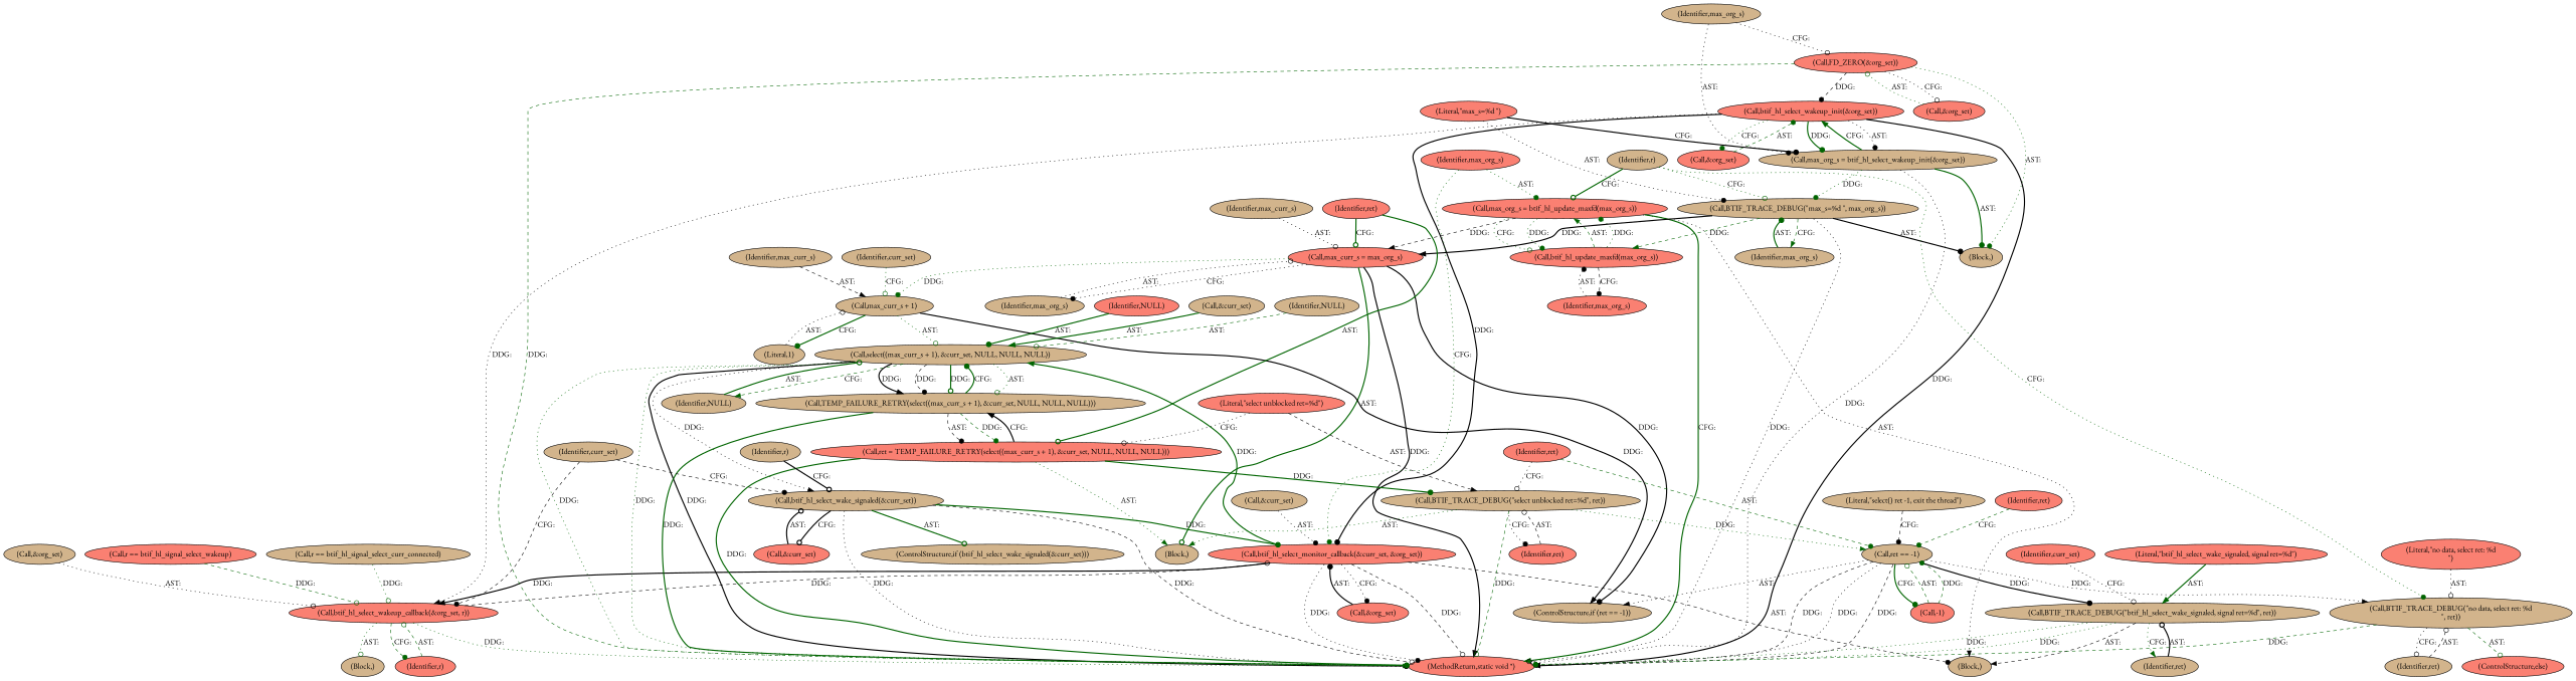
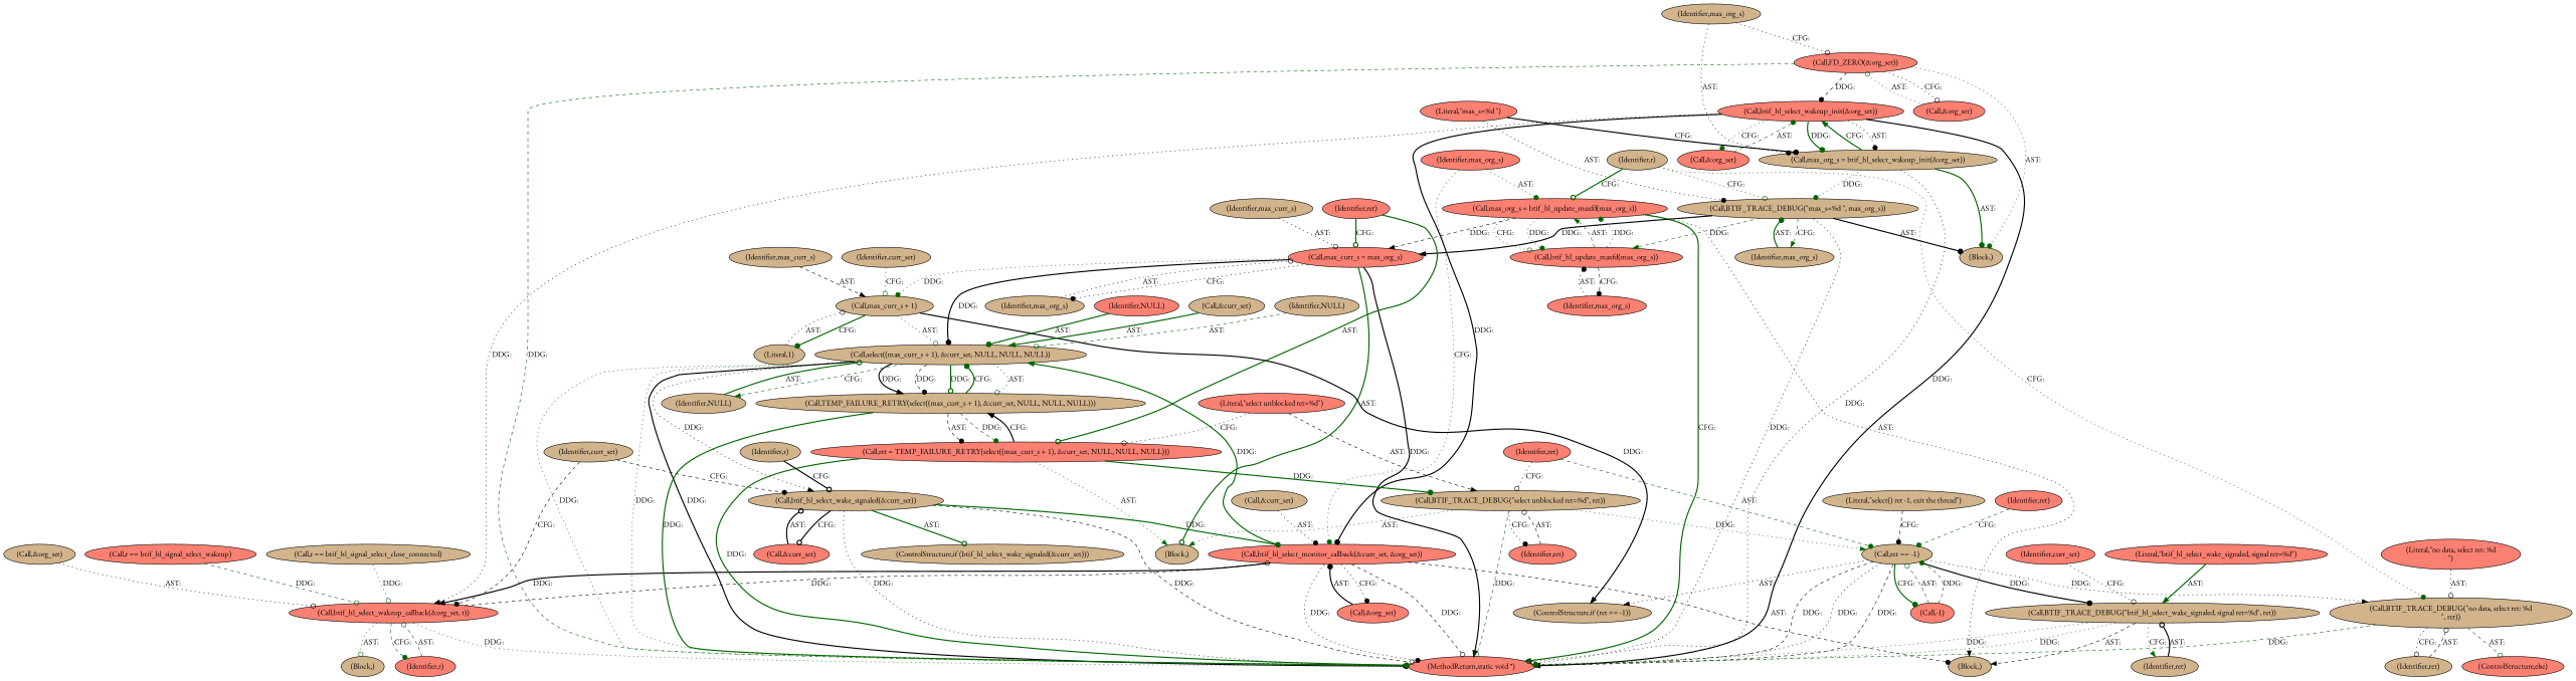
  digraph {
    fontname="EB Garamond"
    node [fillcolor=tan fontname="EB Garamond" style=filled]
    edge [arrowhead=dot color=darkgreen fontname="EB Garamond" style=dotted]
    n1 [fillcolor=salmon label="(Call,max_org_s = btif_hl_update_maxfd(max_org_s))"]
    n2 [fillcolor=salmon label="(Call,btif_hl_update_maxfd(max_org_s))"]
    n3 [fillcolor=salmon label="(Call,max_curr_s = max_org_s)"]
    n4 [label="(Block,)"]
    n5 [fillcolor=salmon label="(MethodReturn,static void *)"]
    n6 [fillcolor=salmon label="(Identifier,max_org_s)"]
    n7 [label="(Call,select((max_curr_s + 1), &curr_set, NULL, NULL, NULL))"]
    n8 [label="(Call,max_curr_s + 1)"]
    n9 [label="(Identifier,max_org_s)"]
    n10 [label="(Block,)"]
    n11 [label="(Call,BTIF_TRACE_DEBUG(\"max_s=%d \", max_org_s))"]
    n12 [label="(Identifier,max_org_s)"]
    n13 [label="(Block,)"]
    n14 [label="(Call,max_org_s = btif_hl_select_wakeup_init(&org_set))"]
    n15 [fillcolor=salmon label="(Call,btif_hl_select_wakeup_init(&org_set))"]
    n16 [fillcolor=salmon label="(Call,btif_hl_select_monitor_callback(&curr_set, &org_set))"]
    n17 [fillcolor=salmon label="(Call,btif_hl_select_wakeup_callback(&org_set, r))"]
    n18 [fillcolor=salmon label="(Call,&org_set)"]
    n19 [fillcolor=salmon label="(Call,&org_set)"]
    n20 [fillcolor=salmon label="(Identifier,r)"]
    n21 [label="(Block,)"]
    n22 [fillcolor=salmon label="(Call,FD_ZERO(&org_set))"]
    n23 [fillcolor=salmon label="(Call,&org_set)"]
    n24 [label="(Call,TEMP_FAILURE_RETRY(select((max_curr_s + 1), &curr_set, NULL, NULL, NULL)))"]
    n25 [label="(Call,btif_hl_select_wake_signaled(&curr_set))"]
    n26 [label="(Identifier,NULL)"]
    n27 [label="(ControlStructure,if (ret == -1))"]
    n28 [label="(Literal,1)"]
    n29 [fillcolor=salmon label="(Call,ret = TEMP_FAILURE_RETRY(select((max_curr_s + 1), &curr_set, NULL, NULL, NULL)))"]
    n30 [fillcolor=salmon label="(Call,&curr_set)"]
    n31 [label="(ControlStructure,if (btif_hl_select_wake_signaled(&curr_set)))"]
    n32 [label="(Call,BTIF_TRACE_DEBUG(\"select unblocked ret=%d\", ret))"]
    n33 [label="(Call,ret == -1)"]
    n34 [fillcolor=salmon label="(Identifier,ret)"]
    n35 [label="(Call,BTIF_TRACE_DEBUG(\"btif_hl_select_wake_signaled, signal ret=%d\", ret))"]
    n36 [label="(Call,BTIF_TRACE_DEBUG(\"no data, select ret: %d\n\", ret))"]
    n37 [fillcolor=salmon label="(Call,-1)"]
    n38 [label="(Identifier,ret)"]
    n39 [fillcolor=salmon label="(ControlStructure,else)"]
    n40 [label="(Identifier,ret)"]
    n41 [fillcolor=salmon label="(Identifier,curr_set)"]
    n42 [fillcolor=salmon label="(Identifier,NULL)"]
    n43 [fillcolor=salmon label="(Identifier,ret)"]
    n44 [label="(Identifier,max_org_s)"]
    n45 [label="(Call,&org_set)"]
    n46 [label="(Identifier,r)"]
    n47 [label="(Call,&curr_set)"]
    n48 [label="(Identifier,r)"]
    n49 [fillcolor=salmon label="(Call,r == btif_hl_signal_select_wakeup)"]
    n50 [label="(Identifier,NULL)"]
    n51 [label="(Identifier,curr_set)"]
    n52 [fillcolor=salmon label="(Identifier,ret)"]
    n53 [label="(Call,&curr_set)"]
    n54 [fillcolor=salmon label="(Literal,\"select unblocked ret=%d\")"]
    n55 [fillcolor=salmon label="(Identifier,max_org_s)"]
-   n56 [label="(Call,r == btif_hl_signal_select_curr_connected)"]
+   n56 [label="(Call,r == btif_hl_signal_select_close_connected)"]
    n57 [fillcolor=salmon label="(Identifier,ret)"]
    n58 [fillcolor=salmon label="(Literal,\"max_s=%d \")"]
    n59 [label="(Identifier,max_curr_s)"]
    n60 [fillcolor=salmon label="(Literal,\"no data, select ret: %d\n\")"]
    n61 [label="(Identifier,max_curr_s)"]
    n62 [label="(Literal,\"select() ret -1, exit the thread\")"]
    n63 [fillcolor=salmon label="(Literal,\"btif_hl_select_wake_signaled, signal ret=%d\")"]
    n64 [label="(Identifier,curr_set)"]
    n1 -> n2 [arrowhead=odot label="CFG: "]
    n1 -> n2 [label="DDG: "]
    n1 -> n3 [arrowhead=normal color=black label="DDG: " style=dashed]
    n1 -> n4 [arrowhead=normal color=black label="AST: "]
    n1 -> n5 [arrowhead=normal label="CFG: " style=bold]
    n2 -> n1 [arrowhead=normal label="AST: " style=dashed]
    n2 -> n1 [label="DDG: "]
    n2 -> n6 [color=black label="CFG: " style=dashed]
    n3 -> n5 [arrowhead=normal color=black label="DDG: " style=bold]
-   n3 -> n27 [color=black label="DDG: " style=bold]
+   n3 -> n7 [color=black label="DDG: " style=bold]
    n3 -> n8 [label="DDG: "]
    n3 -> n9 [color=black label="CFG: "]
    n3 -> n10 [arrowhead=odot label="AST: " style=bold]
    n6 -> n2 [color=black label="AST: "]
    n7 -> n5 [color=black label="DDG: " style=bold]
    n7 -> n5 [arrowhead=odot label="DDG: "]
    n7 -> n5 [label="DDG: "]
    n7 -> n24 [arrowhead=odot label="AST: "]
    n7 -> n24 [arrowhead=normal color=black label="DDG: " style=bold]
    n7 -> n24 [color=black label="DDG: " style=dashed]
    n7 -> n24 [arrowhead=odot label="DDG: " style=bold]
    n7 -> n25 [arrowhead=normal color=black label="DDG: "]
    n7 -> n26 [arrowhead=normal label="CFG: " style=dashed]
    n8 -> n7 [arrowhead=odot label="AST: "]
    n8 -> n27 [arrowhead=normal color=black label="DDG: " style=bold]
    n8 -> n28 [label="CFG: " style=bold]
    n9 -> n3 [arrowhead=odot color=black label="AST: "]
    n11 -> n2 [arrowhead=normal label="DDG: " style=dashed]
    n11 -> n3 [arrowhead=normal color=black label="DDG: " style=bold]
    n11 -> n5 [arrowhead=odot color=black label="DDG: "]
    n11 -> n12 [arrowhead=normal label="CFG: " style=dashed]
    n11 -> n13 [color=black label="AST: " style=bold]
    n12 -> n11 [label="AST: " style=bold]
    n14 -> n5 [arrowhead=odot color=black label="DDG: "]
    n14 -> n11 [label="DDG: "]
    n14 -> n13 [label="AST: " style=bold]
    n14 -> n15 [arrowhead=normal label="CFG: " style=bold]
    n15 -> n5 [arrowhead=normal color=black label="DDG: " style=bold]
    n15 -> n14 [color=black label="AST: "]
    n15 -> n14 [label="DDG: " style=bold]
    n15 -> n16 [color=black label="DDG: " style=bold]
    n15 -> n17 [arrowhead=normal color=black label="DDG: "]
    n15 -> n18 [label="CFG: "]
    n16 -> n4 [color=black label="AST: " style=dashed]
    n16 -> n5 [color=black label="DDG: "]
    n16 -> n5 [arrowhead=odot color=black label="DDG: " style=dashed]
    n16 -> n7 [arrowhead=normal label="DDG: " style=bold]
    n16 -> n17 [arrowhead=normal color=black label="DDG: " style=bold]
    n16 -> n19 [color=black label="CFG: "]
    n17 -> n5 [arrowhead=normal label="DDG: "]
    n17 -> n16 [arrowhead=odot color=black label="DDG: " style=dashed]
    n17 -> n20 [label="CFG: " style=dashed]
    n17 -> n21 [arrowhead=odot label="AST: "]
    n18 -> n15 [label="AST: " style=dashed]
    n19 -> n16 [color=black label="AST: " style=bold]
    n20 -> n17 [arrowhead=odot label="AST: " style=dashed]
    n22 -> n5 [label="DDG: " style=dashed]
    n22 -> n13 [label="AST: "]
    n22 -> n15 [color=black label="DDG: " style=dashed]
    n22 -> n23 [arrowhead=odot color=black label="CFG: "]
    n23 -> n22 [arrowhead=odot label="AST: "]
    n24 -> n5 [label="DDG: " style=bold]
    n24 -> n7 [label="CFG: " style=bold]
    n24 -> n29 [color=black label="AST: " style=dashed]
    n24 -> n29 [label="DDG: " style=dashed]
    n25 -> n5 [color=black label="DDG: "]
    n25 -> n5 [arrowhead=odot color=black label="DDG: " style=dashed]
    n25 -> n16 [label="DDG: " style=bold]
    n25 -> n30 [arrowhead=odot color=black label="CFG: " style=bold]
    n25 -> n31 [arrowhead=odot label="AST: " style=bold]
    n26 -> n7 [arrowhead=odot label="AST: " style=bold]
    n28 -> n8 [arrowhead=odot color=black label="AST: "]
    n29 -> n5 [label="DDG: " style=bold]
    n29 -> n10 [arrowhead=normal label="AST: "]
    n29 -> n24 [arrowhead=normal color=black label="CFG: " style=bold]
    n29 -> n32 [label="DDG: " style=bold]
    n30 -> n25 [arrowhead=odot color=black label="AST: " style=bold]
    n32 -> n5 [arrowhead=odot label="DDG: " style=dashed]
    n32 -> n10 [arrowhead=normal label="AST: "]
    n32 -> n33 [arrowhead=normal label="DDG: "]
    n32 -> n34 [color=black label="CFG: "]
    n33 -> n5 [arrowhead=odot color=black label="DDG: " style=dashed]
    n33 -> n5 [arrowhead=normal color=black label="DDG: " style=dashed]
    n33 -> n5 [arrowhead=odot color=black label="DDG: "]
    n33 -> n27 [arrowhead=normal color=black label="AST: "]
    n33 -> n35 [color=black label="DDG: " style=bold]
    n33 -> n36 [arrowhead=normal color=black label="DDG: "]
    n33 -> n37 [label="CFG: " style=bold]
    n34 -> n32 [arrowhead=odot color=black label="AST: " style=dashed]
    n35 -> n4 [arrowhead=normal color=black label="AST: " style=dashed]
    n35 -> n5 [label="DDG: "]
    n35 -> n5 [arrowhead=odot label="DDG: "]
    n35 -> n38 [arrowhead=normal label="CFG: "]
    n36 -> n5 [label="DDG: " style=dashed]
    n36 -> n39 [arrowhead=odot label="AST: " style=dashed]
    n36 -> n40 [arrowhead=odot color=black label="CFG: "]
    n37 -> n33 [arrowhead=odot label="AST: " style=dashed]
    n37 -> n33 [label="DDG: " style=dashed]
    n38 -> n35 [arrowhead=odot color=black label="AST: " style=bold]
    n40 -> n36 [arrowhead=odot color=black label="AST: " style=dashed]
    n41 -> n35 [arrowhead=odot color=black label="CFG: "]
    n42 -> n7 [label="AST: " style=bold]
    n43 -> n33 [label="CFG: " style=dashed]
    n44 -> n14 [color=black label="AST: "]
    n44 -> n22 [arrowhead=odot color=black label="CFG: "]
    n45 -> n17 [arrowhead=odot color=black label="AST: "]
    n46 -> n1 [arrowhead=odot label="CFG: " style=bold]
    n46 -> n11 [arrowhead=odot label="CFG: "]
    n46 -> n36 [label="CFG: "]
    n47 -> n7 [arrowhead=normal label="AST: " style=bold]
    n48 -> n25 [arrowhead=odot color=black label="CFG: " style=bold]
    n49 -> n17 [arrowhead=odot label="DDG: " style=dashed]
    n50 -> n7 [arrowhead=odot label="AST: " style=dashed]
    n51 -> n17 [color=black label="CFG: " style=dashed]
    n51 -> n25 [color=black label="CFG: " style=dashed]
    n52 -> n32 [arrowhead=odot color=black label="CFG: "]
    n52 -> n33 [label="AST: " style=dashed]
    n53 -> n16 [color=black label="AST: "]
    n54 -> n29 [arrowhead=odot color=black label="CFG: "]
    n54 -> n32 [arrowhead=normal color=black label="AST: " style=dashed]
    n55 -> n1 [label="AST: "]
    n55 -> n16 [label="CFG: "]
    n56 -> n17 [arrowhead=odot label="DDG: "]
    n57 -> n3 [arrowhead=odot label="CFG: " style=bold]
    n57 -> n29 [arrowhead=odot label="AST: " style=bold]
    n58 -> n11 [color=black label="AST: "]
    n58 -> n14 [color=black label="CFG: " style=bold]
    n59 -> n8 [arrowhead=normal color=black label="AST: " style=dashed]
    n60 -> n36 [arrowhead=odot color=black label="AST: "]
    n61 -> n3 [arrowhead=odot color=black label="AST: "]
    n62 -> n33 [color=black label="CFG: " style=dashed]
    n63 -> n35 [arrowhead=normal label="AST: " style=bold]
    n64 -> n8 [arrowhead=odot label="CFG: "]
  }
